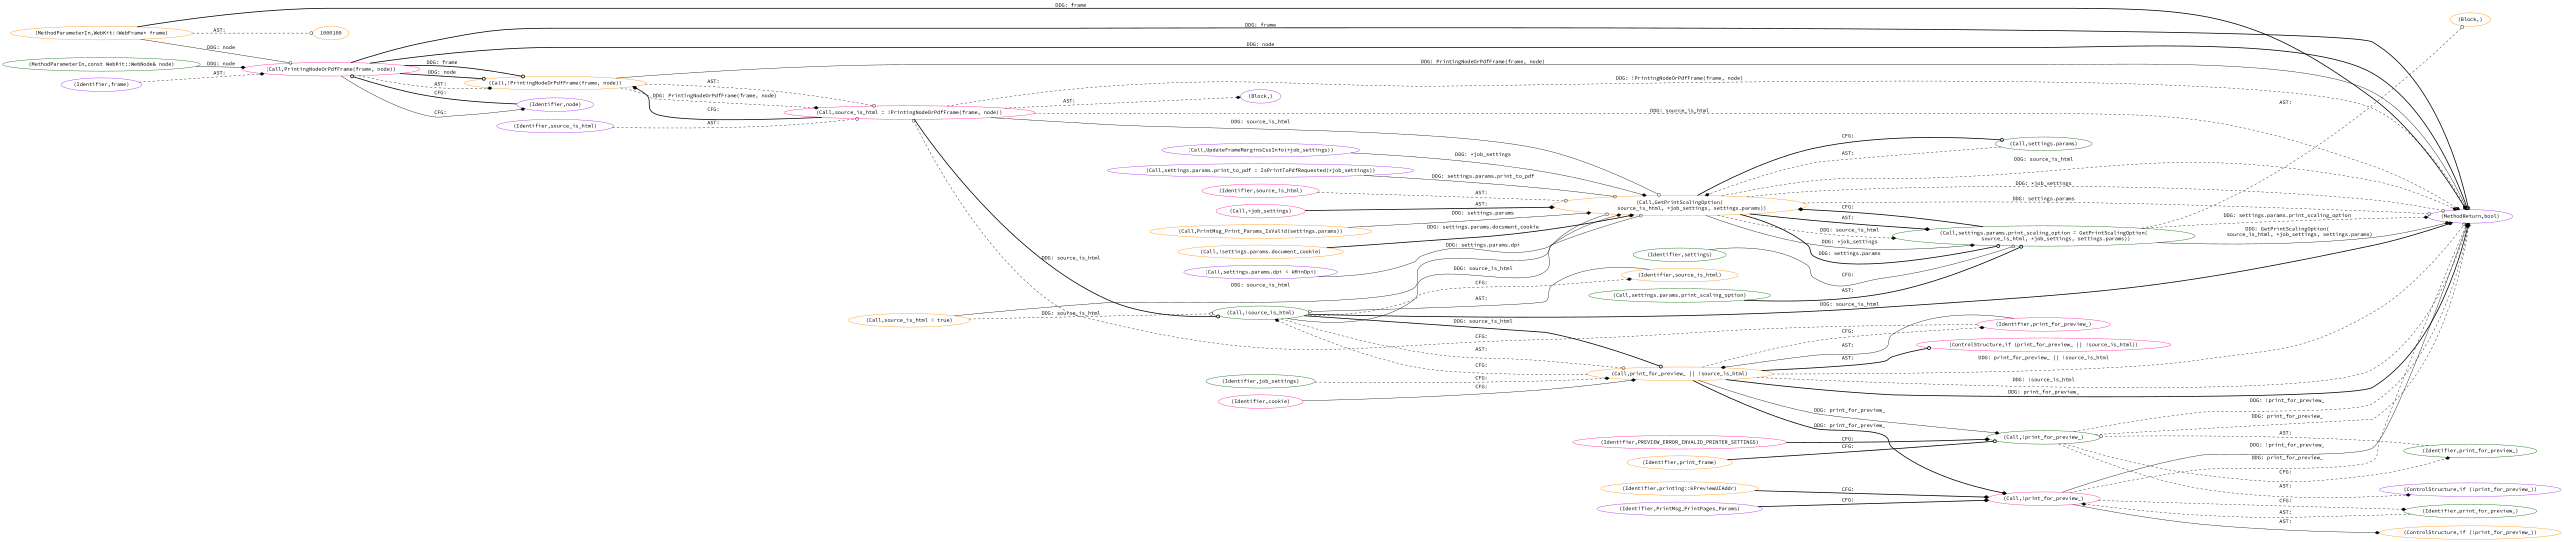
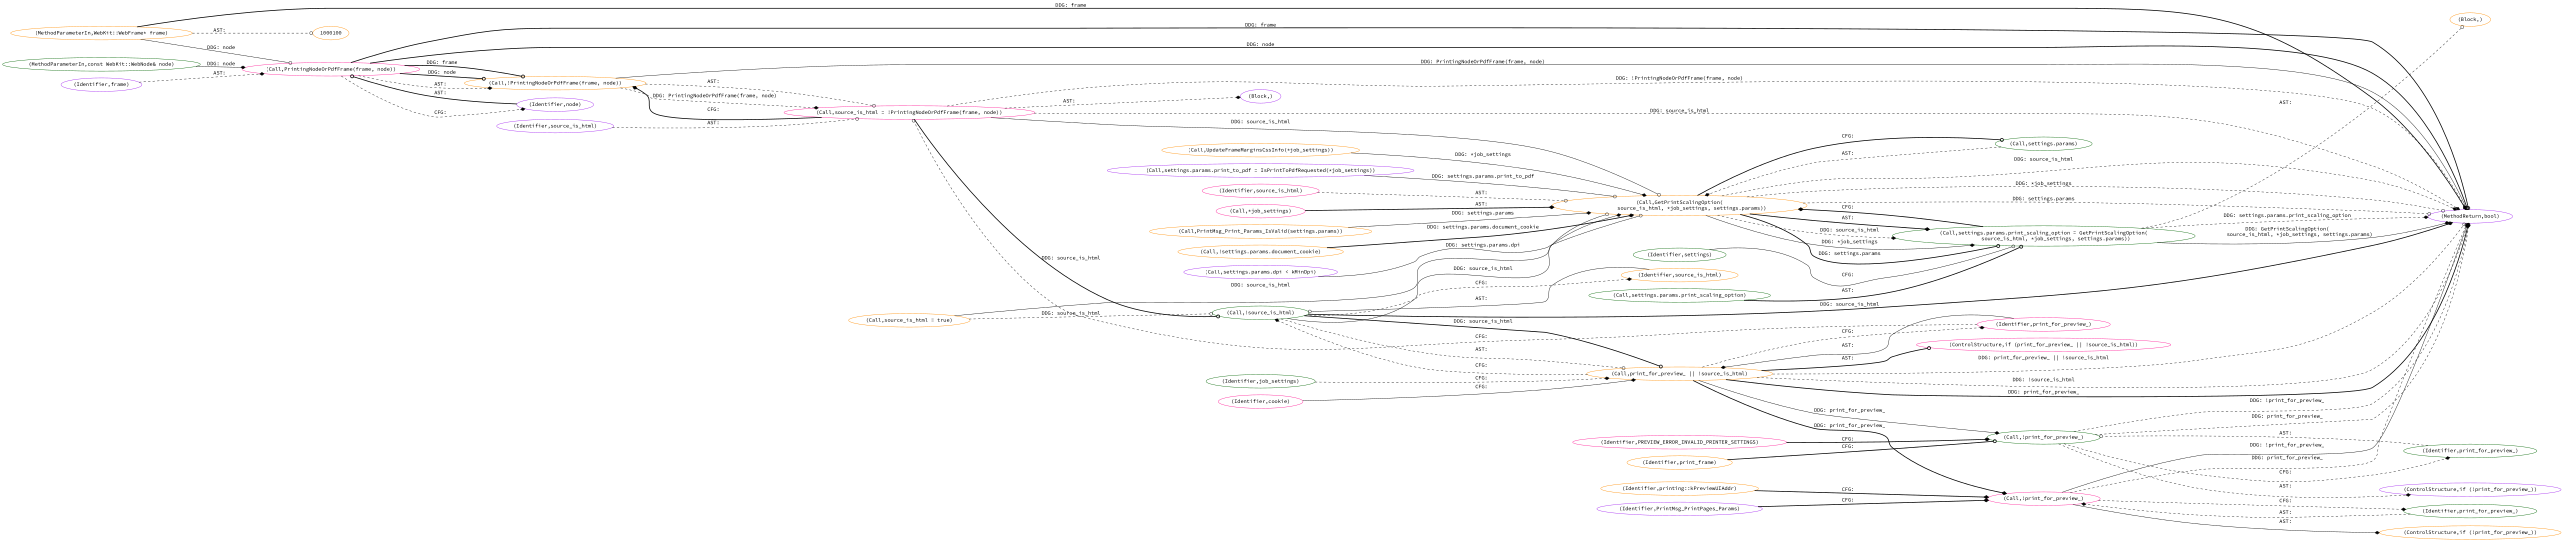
  digraph {
    fontname="Source Code Pro"
    rankdir=LR
    node [color=darkorange fontname="Source Code Pro"]
    edge [arrowhead=diamond fontname="Source Code Pro" style=dashed]
    n1 [label="(MethodParameterIn,WebKit::WebFrame* frame)"]
    n2 [color=deeppink label="(Call,PrintingNodeOrPdfFrame(frame, node))"]
    n3 [color=purple label="(MethodReturn,bool)"]
    1000100
    n5 [label="(Call,!PrintingNodeOrPdfFrame(frame, node))"]
    n6 [color=purple label="(Identifier,node)"]
    n7 [color=deeppink label="(Call,source_is_html = !PrintingNodeOrPdfFrame(frame, node))"]
    n8 [color=darkgreen label="(Call,!source_is_html)"]
    n9 [label="(Call,GetPrintScalingOption(\n        source_is_html, *job_settings, settings.params))"]
    n10 [color=purple label="(Block,)"]
    n11 [label="(Call,print_for_preview_ || !source_is_html)"]
    n12 [label="(Identifier,source_is_html)"]
    n13 [color=darkgreen label="(Call,settings.params.print_scaling_option = GetPrintScalingOption(\n        source_is_html, *job_settings, settings.params))"]
    n14 [color=darkgreen label="(Call,settings.params)"]
    n15 [color=darkgreen label="(Call,!print_for_preview_)"]
    n16 [color=deeppink label="(Call,!print_for_preview_)"]
    n17 [color=deeppink label="(Identifier,print_for_preview_)"]
    n18 [color=deeppink label="(ControlStructure,if (print_for_preview_ || !source_is_html))"]
    n19 [color=darkgreen label="(Identifier,print_for_preview_)"]
    n20 [color=purple label="(ControlStructure,if (!print_for_preview_))"]
    n21 [color=darkgreen label="(Identifier,print_for_preview_)"]
    n22 [label="(ControlStructure,if (!print_for_preview_))"]
    n23 [label="(Block,)"]
    n24 [label="(Call,!settings.params.document_cookie)"]
    n25 [color=deeppink label="(Identifier,PREVIEW_ERROR_INVALID_PRINTER_SETTINGS)"]
    n26 [color=darkgreen label="(Identifier,job_settings)"]
    n27 [color=darkgreen label="(Call,settings.params.print_scaling_option)"]
    n28 [label="(Call,source_is_html = true)"]
    n29 [label="(Identifier,printing::kPreviewUIAddr)"]
    n30 [color=purple label="(Identifier,PrintMsg_PrintPages_Params)"]
    n31 [color=deeppink label="(Identifier,cookie)"]
    n32 [color=purple label="(Call,settings.params.dpi < kMinDpi)"]
-   n33 [color=purple label="(Call,UpdateFrameMarginsCssInfo(*job_settings))"]
+   n33 [label="(Call,UpdateFrameMarginsCssInfo(*job_settings))"]
    n34 [color=purple label="(Call,settings.params.print_to_pdf = IsPrintToPdfRequested(*job_settings))"]
    n35 [color=darkgreen label="(Identifier,settings)"]
    n36 [label="(Identifier,print_frame)"]
    n37 [color=deeppink label="(Identifier,source_is_html)"]
    n38 [color=darkgreen label="(MethodParameterIn,const WebKit::WebNode& node)"]
    n39 [color=deeppink label="(Call,*job_settings)"]
    n40 [label="(Call,PrintMsg_Print_Params_IsValid(settings.params))"]
    n41 [color=purple label="(Identifier,frame)"]
    n42 [color=purple label="(Identifier,source_is_html)"]
    n1 -> n2 [arrowhead=odot label="DDG: node" style=solid]
    n1 -> n3 [label="DDG: frame" style=bold]
    n1 -> 1000100 [arrowhead=odot label="AST: "]
    n2 -> n3 [arrowhead=odot label="DDG: frame" style=bold]
    n2 -> n3 [arrowhead=odot label="DDG: node" style=bold]
    n2 -> n5 [label="AST: "]
    n2 -> n5 [arrowhead=odot label="DDG: frame" style=bold]
    n2 -> n5 [arrowhead=odot label="DDG: node" style=bold]
-   n2 -> n6 [label="CFG: " style=solid]
+   n2 -> n6 [label="CFG: "]
    n5 -> n3 [arrowhead=odot label="DDG: PrintingNodeOrPdfFrame(frame, node)" style=solid]
    n5 -> n7 [arrowhead=odot label="AST: "]
    n5 -> n7 [label="DDG: PrintingNodeOrPdfFrame(frame, node)"]
-   n6 -> n2 [arrowhead=odot label="CFG: " style=bold]
+   n6 -> n2 [arrowhead=odot label="AST: " style=bold]
    n7 -> n3 [label="DDG: !PrintingNodeOrPdfFrame(frame, node)"]
    n7 -> n3 [label="DDG: source_is_html"]
    n7 -> n5 [label="CFG: " style=bold]
    n7 -> n8 [arrowhead=odot label="DDG: source_is_html" style=bold]
    n7 -> n9 [arrowhead=odot label="DDG: source_is_html" style=solid]
    n7 -> n10 [label="AST: "]
    n8 -> n3 [label="DDG: source_is_html" style=bold]
    n8 -> n9 [arrowhead=odot label="DDG: source_is_html" style=solid]
    n8 -> n11 [arrowhead=odot label="AST: "]
    n8 -> n11 [arrowhead=odot label="DDG: source_is_html" style=bold]
    n8 -> n12 [label="CFG: "]
    n9 -> n3 [label="DDG: source_is_html"]
    n9 -> n3 [arrowhead=odot label="DDG: *job_settings"]
    n9 -> n3 [arrowhead=odot label="DDG: settings.params"]
    n9 -> n13 [label="AST: " style=bold]
    n9 -> n13 [label="DDG: source_is_html"]
    n9 -> n13 [label="DDG: *job_settings" style=solid]
    n9 -> n13 [arrowhead=odot label="DDG: settings.params" style=bold]
    n9 -> n14 [arrowhead=odot label="CFG: " style=bold]
    n11 -> n3 [arrowhead=odot label="DDG: !source_is_html"]
    n11 -> n3 [label="DDG: print_for_preview_" style=bold]
    n11 -> n3 [arrowhead=odot label="DDG: print_for_preview_ || !source_is_html"]
    n11 -> n8 [label="CFG: "]
    n11 -> n15 [label="DDG: print_for_preview_" style=solid]
    n11 -> n16 [label="DDG: print_for_preview_" style=bold]
    n11 -> n17 [label="CFG: "]
    n11 -> n18 [arrowhead=odot label="AST: " style=bold]
    n12 -> n8 [arrowhead=odot label="AST: " style=solid]
    n13 -> n3 [label="DDG: settings.params.print_scaling_option"]
    n13 -> n3 [label="DDG: GetPrintScalingOption(\n        source_is_html, *job_settings, settings.params)" style=solid]
    n13 -> n9 [label="CFG: " style=bold]
    n13 -> n23 [arrowhead=odot label="AST: "]
    n14 -> n9 [label="AST: "]
    n15 -> n3 [arrowhead=odot label="DDG: !print_for_preview_"]
    n15 -> n3 [label="DDG: print_for_preview_"]
    n15 -> n19 [label="CFG: "]
    n15 -> n20 [label="AST: "]
    n16 -> n3 [arrowhead=odot label="DDG: print_for_preview_"]
    n16 -> n3 [label="DDG: !print_for_preview_" style=solid]
    n16 -> n21 [label="CFG: "]
    n16 -> n22 [label="AST: " style=solid]
    n17 -> n7 [arrowhead=odot label="CFG: "]
    n17 -> n11 [label="AST: " style=solid]
    n19 -> n15 [arrowhead=odot label="AST: "]
    n21 -> n16 [label="AST: "]
    n24 -> n9 [label="DDG: settings.params.document_cookie" style=bold]
    n25 -> n15 [label="CFG: " style=bold]
    n26 -> n11 [label="CFG: "]
    n27 -> n13 [arrowhead=odot label="AST: " style=bold]
    n28 -> n8 [arrowhead=odot label="DDG: source_is_html"]
    n28 -> n9 [label="DDG: source_is_html" style=solid]
    n29 -> n16 [label="CFG: " style=bold]
    n30 -> n16 [label="CFG: " style=bold]
    n31 -> n11 [label="CFG: " style=solid]
    n32 -> n9 [arrowhead=odot label="DDG: settings.params.dpi" style=solid]
    n33 -> n9 [label="DDG: *job_settings" style=solid]
    n34 -> n9 [arrowhead=odot label="DDG: settings.params.print_to_pdf" style=solid]
    n35 -> n13 [arrowhead=odot label="CFG: " style=solid]
    n36 -> n15 [arrowhead=odot label="CFG: " style=bold]
    n37 -> n9 [arrowhead=odot label="AST: "]
    n38 -> n2 [label="DDG: node" style=solid]
    n39 -> n9 [label="AST: " style=bold]
    n40 -> n9 [label="DDG: settings.params" style=solid]
    n41 -> n2 [label="AST: "]
    n42 -> n7 [arrowhead=odot label="AST: "]
  }
